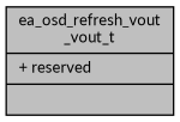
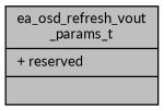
  digraph {
    fontname=Lato
-   n1 [color=black fillcolor=grey75 fontcolor=black fontname=Lato fontsize=10 height=0.2 label="{ea_osd_refresh_vout\l_vout_t\n|+ reserved\l|}" shape=record style=filled width=0.4]
+   n1 [color=black fillcolor=grey75 fontcolor=black fontname=Lato fontsize=10 height=0.2 label="{ea_osd_refresh_vout\l_params_t\n|+ reserved\l|}" shape=record style=filled width=0.4]
  }
